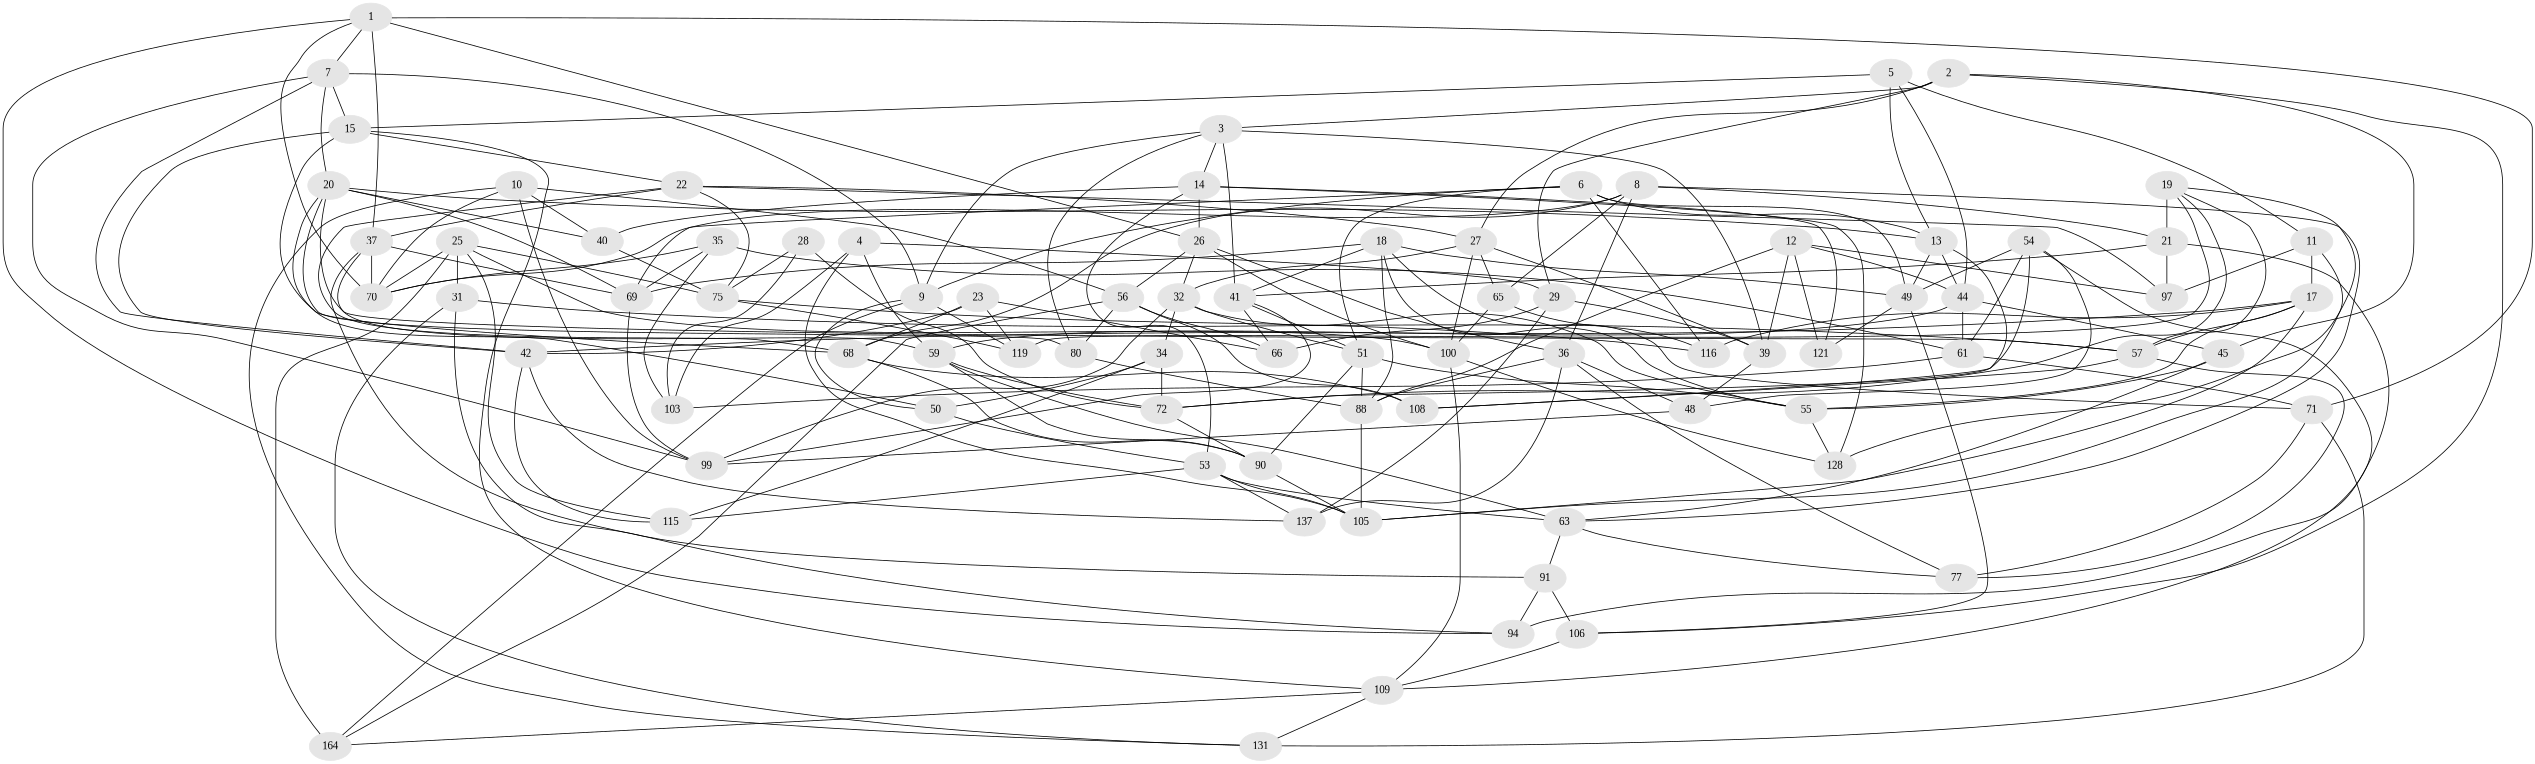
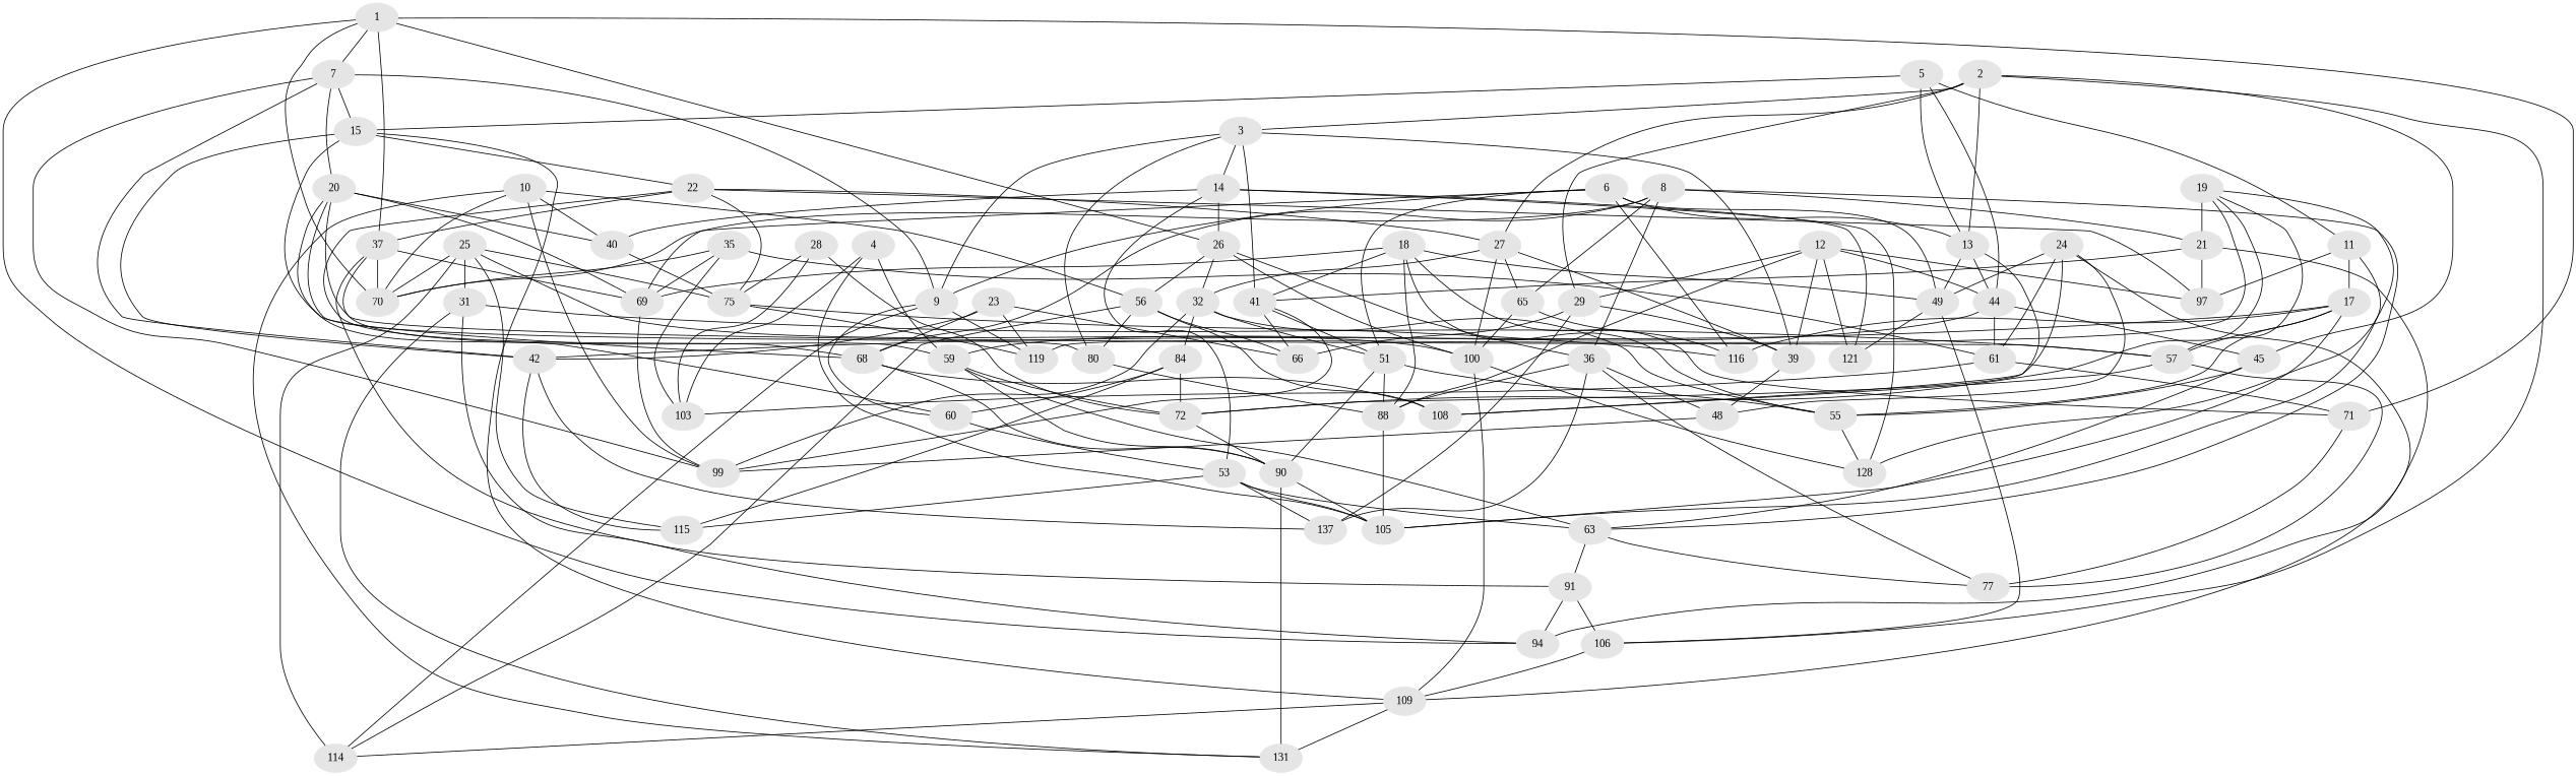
  graph {
    fontname="Liberation Serif"
    node [color=gray90 fontname="Liberation Serif" style=filled]
    edge [fontname="Liberation Serif"]
    1 [super="+74"]
    7 [super="+87"]
    26 [super="+79"]
    37 [super="+78"]
    70 [super="+98"]
    71
    94
    9 [super="+89"]
    15 [super="+96"]
    20 [super="+54"]
    42 [super="+60"]
    99 [super="+126"]
    36 [super="+76"]
    56 [super="+107"]
    100 [super="+104"]
    32 [super="+102"]
    59 [super="+81"]
    69 [super="+123"]
    91
    77
    2 [super="+92"]
    3 [super="+130"]
    13 [super="+83"]
    27 [super="+127"]
    29 [super="+112"]
    45
    106
    14 [super="+63"]
    39 [super="+101"]
    41 [super="+43"]
    80
    44 [super="+82"]
    49 [super="+58"]
    108
    65
    66
    n37 [label=137]
    n38 [label=63 super="+86"]
    55 [super="+93"]
    109 [super="+113"]
-   50
-   114 [label=164]
+   50 [label=60]
+   114
    119
    40
    121
    53 [super="+67"]
    128
    48
    51 [super="+118"]
    88 [super="+122"]
    4
    103
    105 [super="+120"]
    72 [super="+129"]
    90 [super="+110"]
    5
    11
    17 [super="+111"]
    97
    68 [super="+95"]
    22 [super="+84"]
    61 [super="+85"]
    6 [super="+73"]
    116
    57 [super="+124"]
    115
    8 [super="+16"]
    21 [super="+47"]
    10 [super="+30"]
    131
    28
    75 [super="+125"]
    12 [super="+52"]
    18 [super="+38"]
    19 [super="+46"]
    23
-   24 [super="+64" label=54]
+   24 [super="+64"]
    25 [super="+33"]
    31
-   34
+   34 [label=84]
    35
    1 -- 7
    1 -- 26
    1 -- 37
    1 -- 70
    1 -- 71
    1 -- 94
    7 -- 9
    7 -- 15
    7 -- 20
    7 -- 42
    7 -- 99
    26 -- 36
    26 -- 56
    26 -- 100
    26 -- 32
    37 -- 70
    37 -- 59
    37 -- 69
    37 -- 91
    71 -- 77
    9 -- 50
    9 -- 114
    9 -- 119
    15 -- 42
    15 -- 109
    15 -- 68
    15 -- 22
    20 -- 69
    20 -- 80
    20 -- 50
    20 -- 40
    20 -- 57
    42 -- n37
    42 -- 115
    36 -- 77
    36 -- n37
    36 -- 48
    36 -- 88
    56 -- 80
    56 -- 108
    56 -- 66
    56 -- 114
    100 -- 109
    100 -- 128
    32 -- 99
    32 -- 55
    32 -- 51
    32 -- 34
    59 -- n38
    59 -- 72
    59 -- 90
    69 -- 99
    91 -- 94
    91 -- 106
    2 -- 3
-   20 -- 13
+   2 -- 13
    2 -- 27
    2 -- 29
    2 -- 45
    2 -- 106
    3 -- 9
    3 -- 14
    3 -- 39
    3 -- 41
    3 -- 80
    13 -- 44
    13 -- 49
    13 -- 108
    27 -- 100
    27 -- 32
    27 -- 39
    27 -- 65
    29 -- 39 [weight=2]
    29 -- 66
    29 -- n37
    45 -- n38
    45 -- 55
    106 -- 109
    14 -- 26
    14 -- 40
    14 -- 121
    14 -- 53
    14 -- 128
    39 -- 48
    41 -- 99
    41 -- 66
    41 -- 51
    80 -- 88
    44 -- 59
    44 -- 45
    44 -- 61
    49 -- 106
    49 -- 121
    65 -- 100
    65 -- 116
    n38 -- 91
    n38 -- 77
    55 -- 128
    109 -- 114
    109 -- 131
    50 -- 53
    40 -- 75
    53 -- n37
    53 -- n38
    53 -- 105
    53 -- 115
    48 -- 99
    51 -- 55
    51 -- 88
    51 -- 90
    88 -- 105
    4 -- 59
-   4 -- 29
+   12 -- 29
    4 -- 103
    4 -- 105
    72 -- 90
    90 -- 105
-   71 -- 131
+   90 -- 131
    5 -- 15
    5 -- 13
    5 -- 44
    5 -- 11
    11 -- 105
    11 -- 17
    11 -- 97
    17 -- 42
    17 -- 55
    17 -- 105
    17 -- 116
    17 -- 57
    68 -- 108
    68 -- 90
    22 -- 37
    22 -- 27
    22 -- 97
    22 -- 68
    22 -- 75
    61 -- 71
    61 -- 103
    6 -- 9
    6 -- 69
    6 -- 13
    6 -- 49
    6 -- 51
    6 -- 116
    57 -- 77
    57 -- 108
    8 -- 70
    8 -- 36
    8 -- 65
    8 -- n38
    8 -- 68
    8 -- 21
    21 -- 94
    21 -- 41
    21 -- 97
    10 -- 70
    10 -- 99
    10 -- 56
    10 -- 40
    10 -- 131
    28 -- 103
    28 -- 72
    28 -- 75
    75 -- 119
    75 -- 116
    12 -- 39
    12 -- 44
    12 -- 121 [weight=2]
    12 -- 88
    12 -- 97
    18 -- 71
    18 -- 69
    18 -- 41
    18 -- 49
    18 -- 55
    18 -- 88
    19 -- 119
    19 -- 128
    19 -- 72
    19 -- 57
    19 -- 21 [weight=2]
    23 -- 42
    23 -- 66
    23 -- 119
    23 -- 68
    24 -- 49
    24 -- 109
    24 -- 48
    24 -- 72
    24 -- 61 [weight=2]
    25 -- 70
    25 -- 100
    25 -- 114
    25 -- 115
    25 -- 75
    25 -- 31
    31 -- 94
    31 -- 57
    31 -- 131
    34 -- 50
    34 -- 72
    34 -- 115
    35 -- 70
    35 -- 69
    35 -- 103
    35 -- 61
  }
